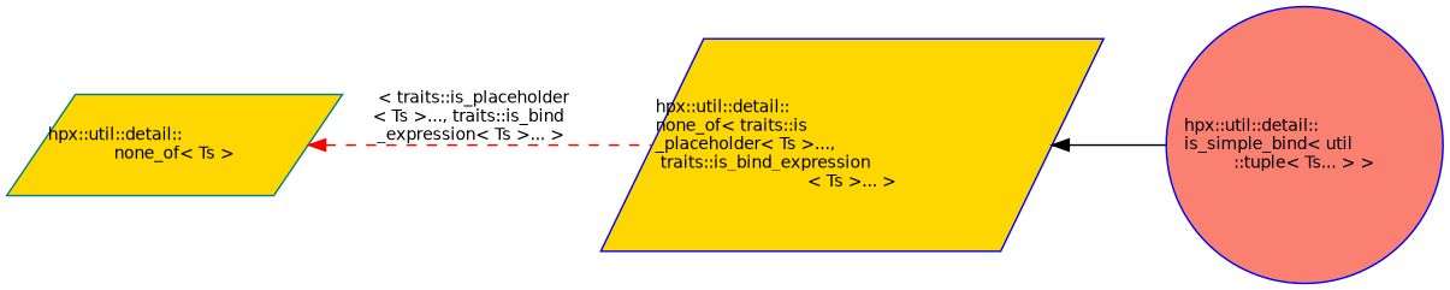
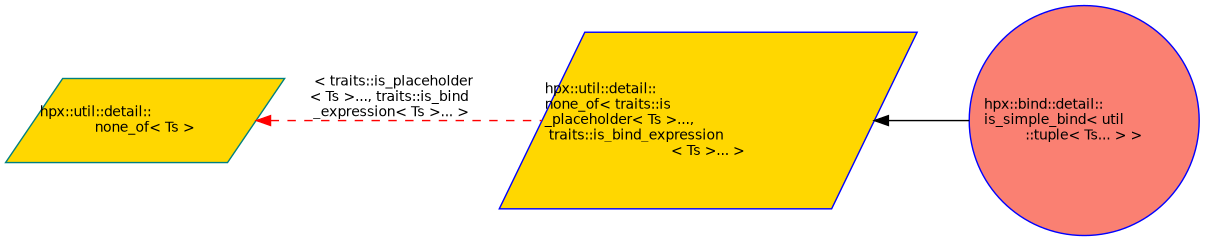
  digraph {
    rankdir=LR
    fontname="DejaVu Sans"
    node [color=blue fillcolor=gold fontname="DejaVu Sans" fontsize=10 shape=parallelogram style=filled]
    edge [dir=back fontname="DejaVu Sans" fontsize=10 labelfontname=Helvetica labelfontsize=10]
-   n1 [fillcolor=salmon fontcolor=black height=0.2 label="hpx::util::detail::\lis_simple_bind\< util\l::tuple\< Ts... \> \>" shape=circle width=0.4]
+   n1 [fillcolor=salmon fontcolor=black height=0.2 label="hpx::bind::detail::\lis_simple_bind\< util\l::tuple\< Ts... \> \>" shape=circle width=0.4]
    n2 [height=0.2 label="hpx::util::detail::\lnone_of\< traits::is\l_placeholder\< Ts \>...,\l traits::is_bind_expression\l\< Ts \>... \>" width=0.4]
    n3 [color=teal height=0.2 label="hpx::util::detail::\lnone_of\< Ts \>" width=0.4]
    n2 -> n1 [color=black style=solid]
    n3 -> n2 [color=red label=" \< traits::is_placeholder\l\< Ts \>..., traits::is_bind\l_expression\< Ts \>... \>" style=dashed]
  }
